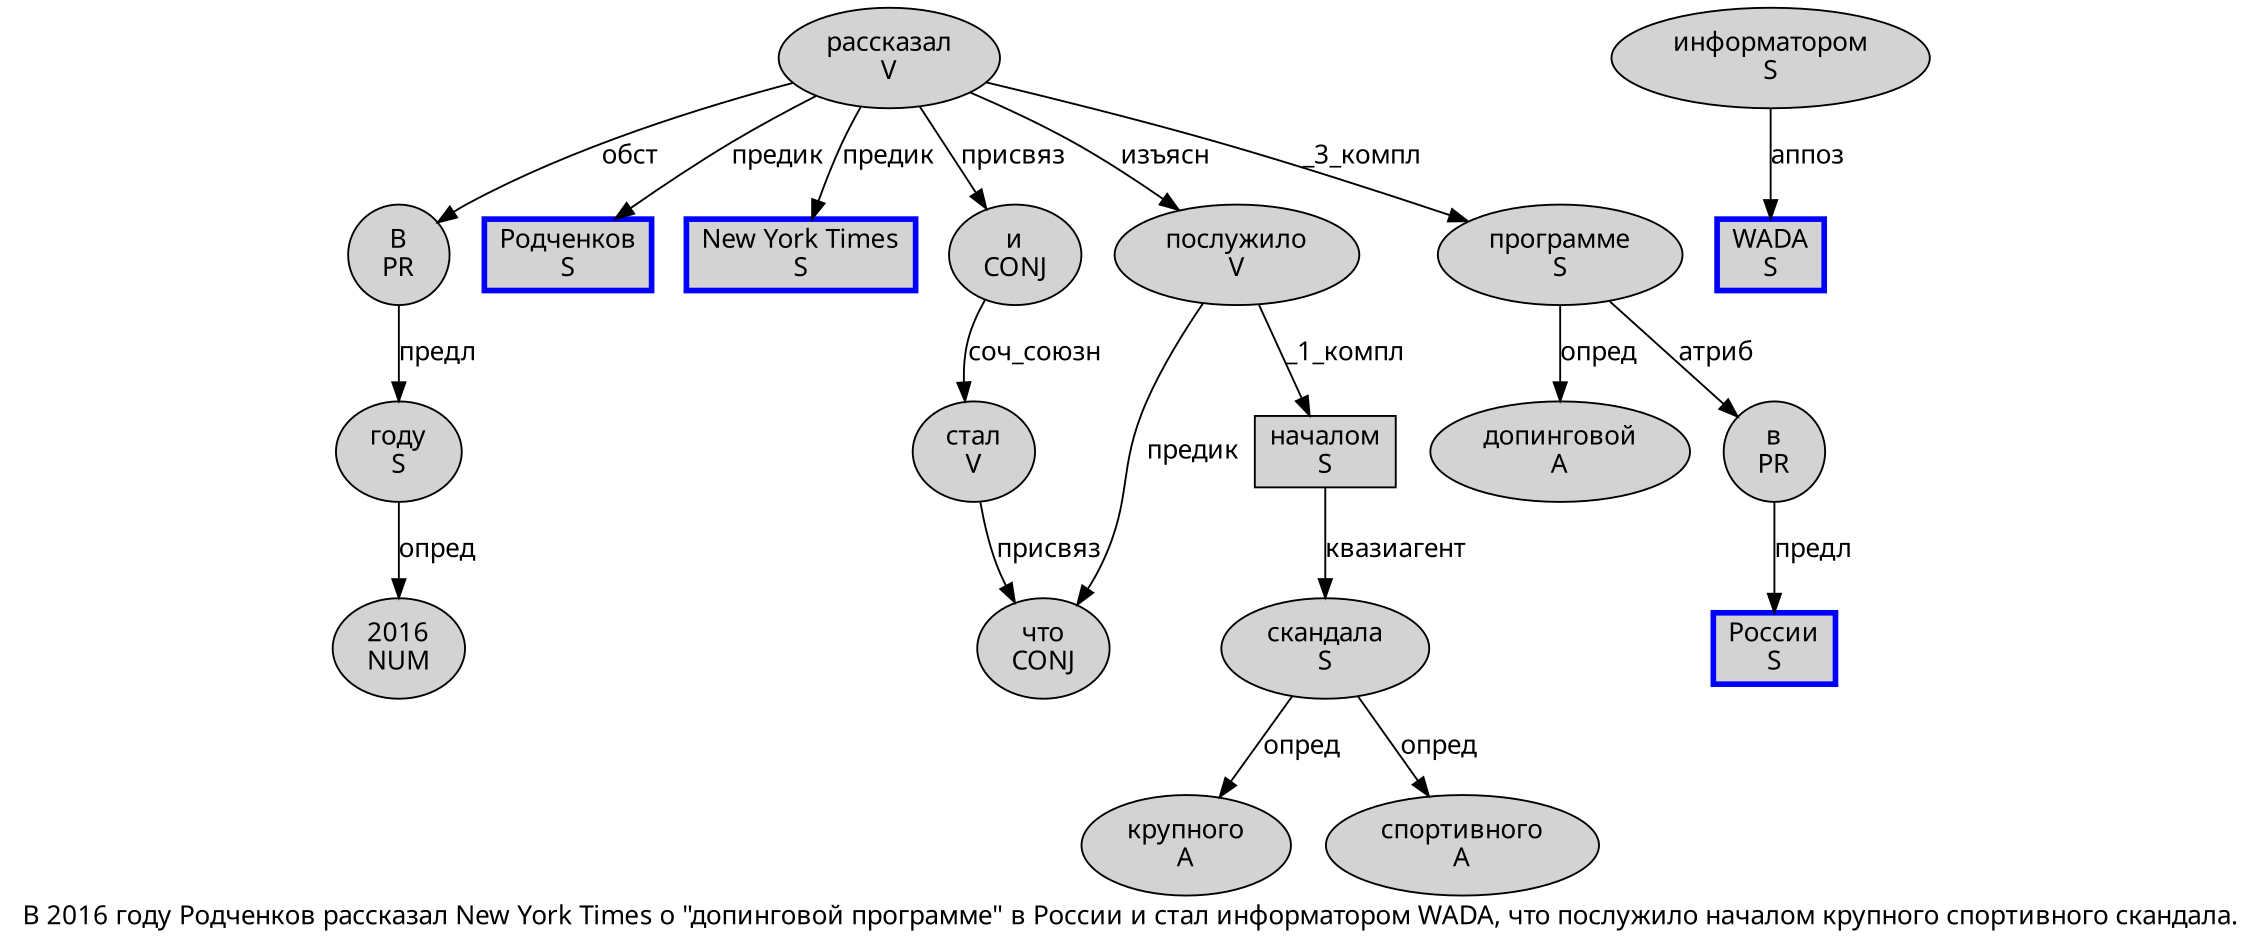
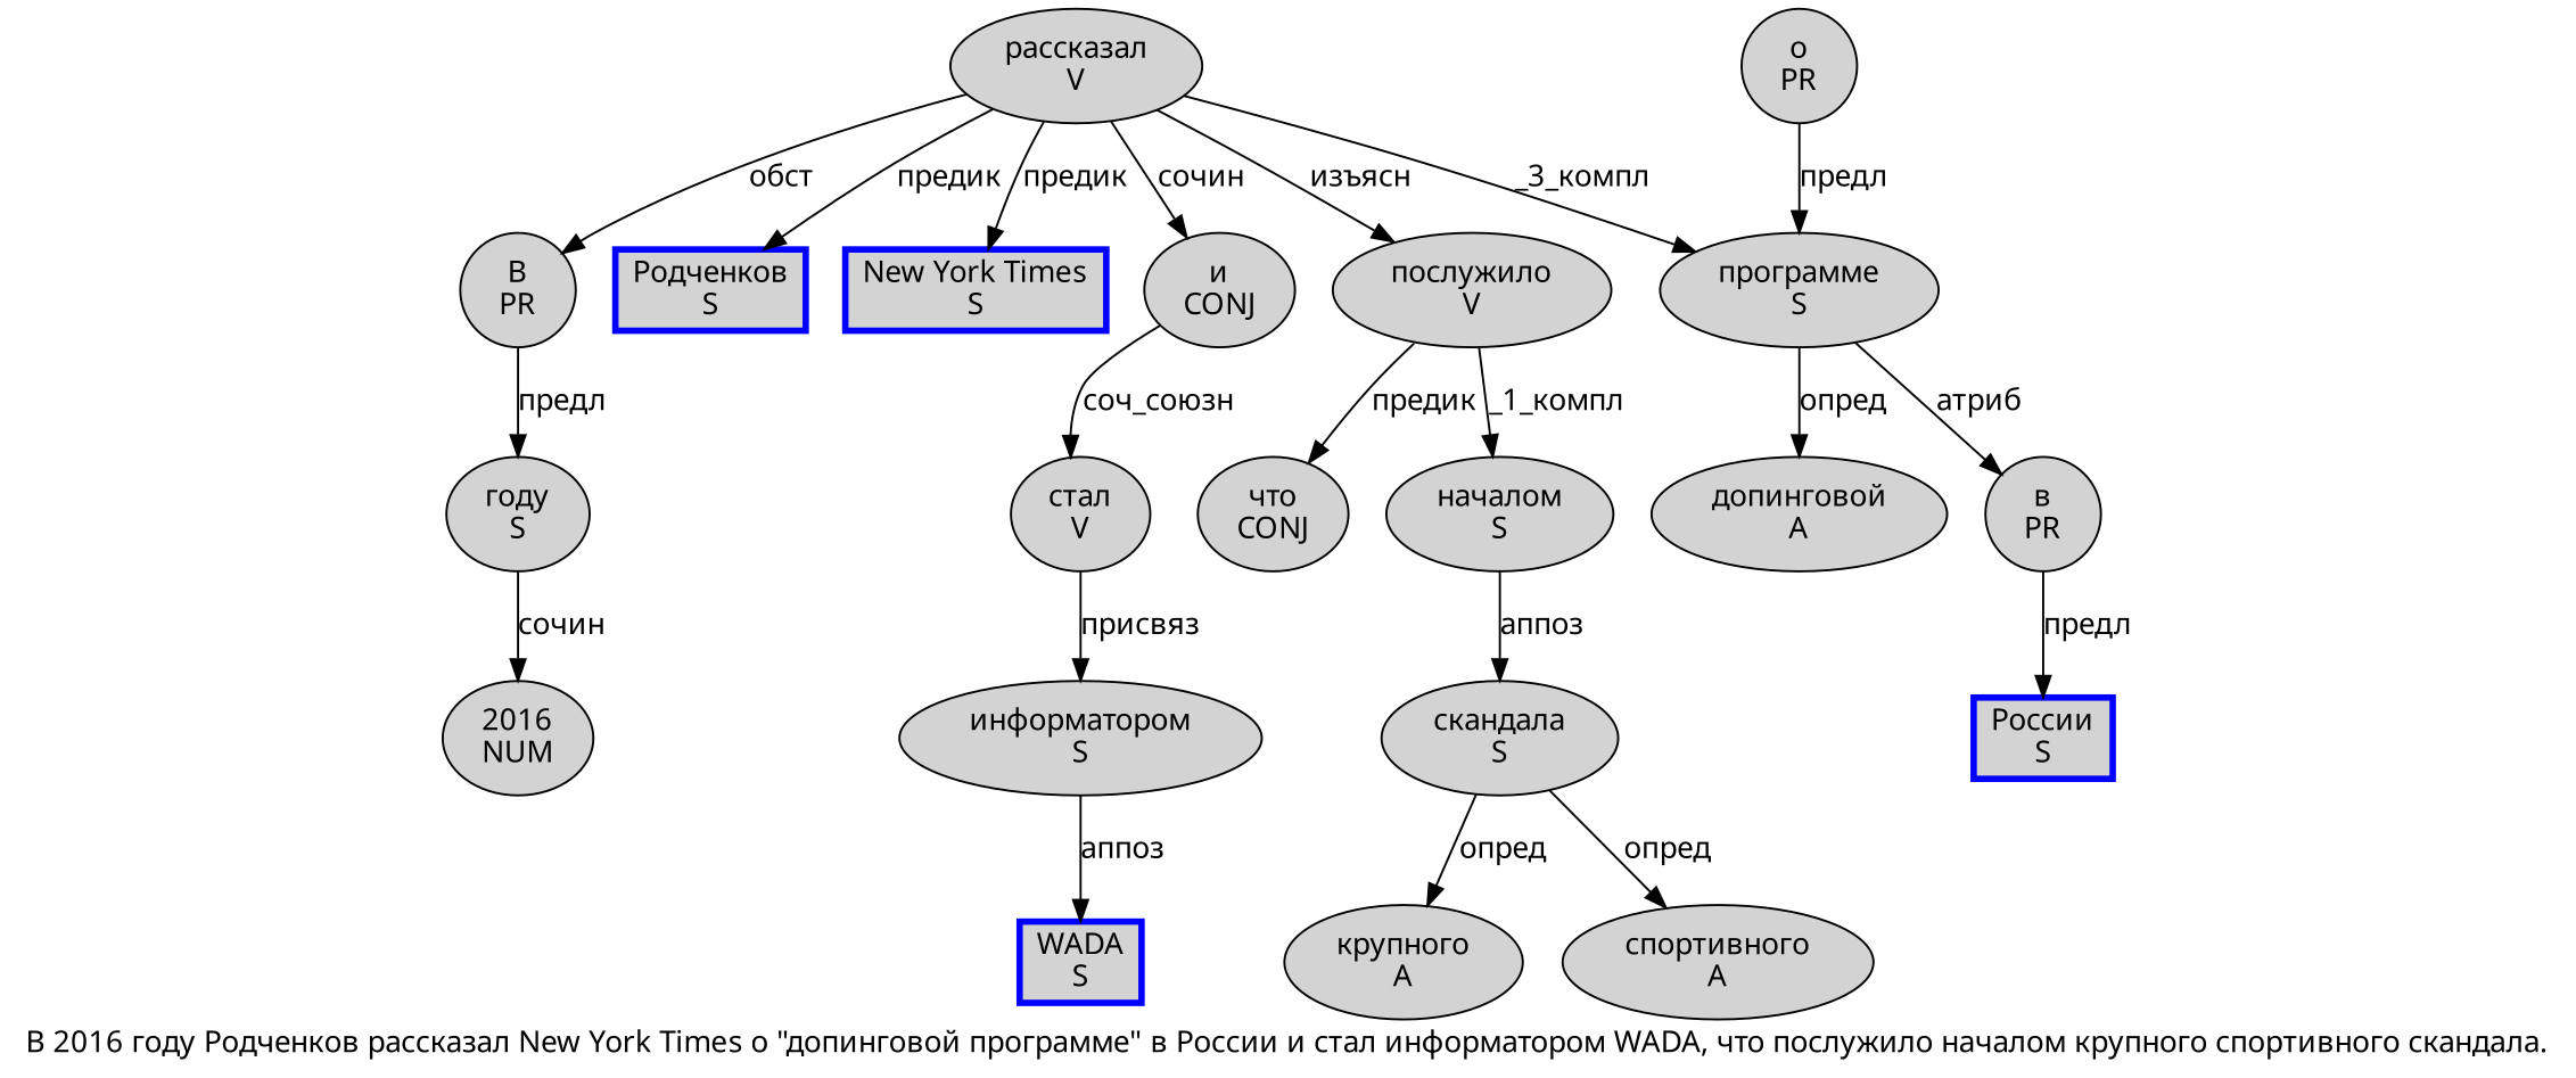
  digraph {
    fontname="Noto Sans"
    label="В 2016 году Родченков рассказал New York Times о \"допинговой программе\" в России и стал информатором WADA, что послужило началом крупного спортивного скандала."
    node [fillcolor=lightgray fontname="Noto Sans" penwidth=1 shape=ellipse style=filled]
    edge [fontname="Noto Sans"]
    n1 [label="В\nPR"]
    n2 [label="году\nS"]
    n3 [label="2016\nNUM"]
    n4 [color=blue label="Родченков\nS" penwidth=3 shape=box]
    n5 [label="рассказал\nV"]
    n6 [color=blue label="New York Times\nS" penwidth=3 shape=box]
    n7 [label="и\nCONJ"]
    n8 [label="послужило\nV"]
    n9 [label="программе\nS"]
+   n10 [label="о\nPR"]
    n11 [label="стал\nV"]
    n12 [label="что\nCONJ"]
-   n13 [label="началом\nS" shape=box]
+   n13 [label="началом\nS"]
    n14 [label="допинговой\nA"]
    n15 [label="в\nPR"]
    n16 [color=blue label="России\nS" penwidth=3 shape=box]
    n17 [label="информатором\nS"]
    n18 [color=blue label="WADA\nS" penwidth=3 shape=box]
    n19 [label="скандала\nS"]
    n20 [label="крупного\nA"]
    n21 [label="спортивного\nA"]
    n1 -> n2 [label="предл"]
-   n2 -> n3 [label="опред"]
+   n2 -> n3 [label="сочин"]
    n5 -> n1 [label="обст"]
    n5 -> n4 [label="предик"]
    n5 -> n6 [label="предик"]
-   n5 -> n7 [label="присвяз"]
+   n5 -> n7 [label="сочин"]
    n5 -> n8 [label="изъясн"]
    n5 -> n9 [label="_3_компл"]
    n7 -> n11 [label="соч_союзн"]
    n8 -> n12 [label="предик"]
    n8 -> n13 [label="_1_компл"]
    n9 -> n14 [label="опред"]
    n9 -> n15 [label="атриб"]
-   n11 -> n12 [label="присвяз"]
-   n13 -> n19 [label="квазиагент"]
+   n10 -> n9 [label="предл"]
+   n11 -> n17 [label="присвяз"]
+   n13 -> n19 [label="аппоз"]
    n15 -> n16 [label="предл"]
    n17 -> n18 [label="аппоз"]
    n19 -> n20 [label="опред"]
    n19 -> n21 [label="опред"]
  }
